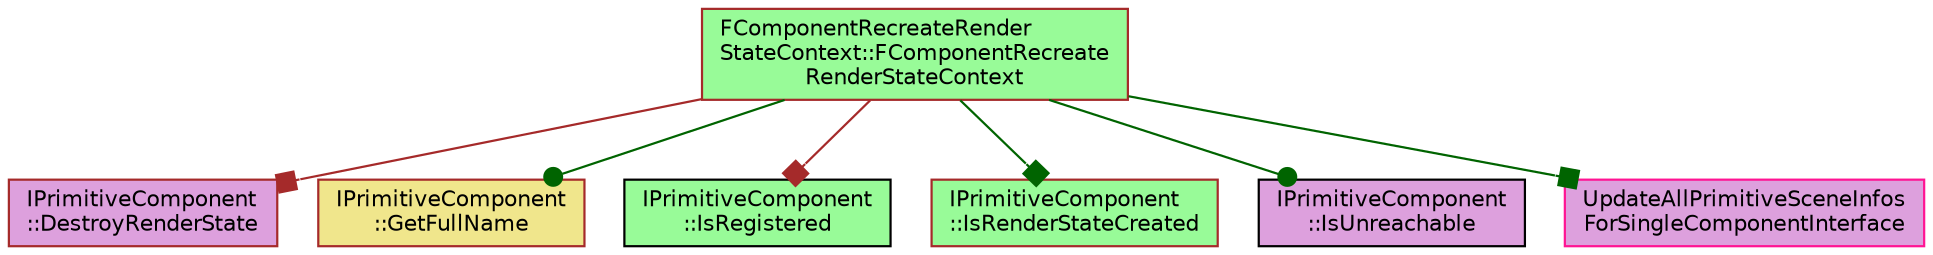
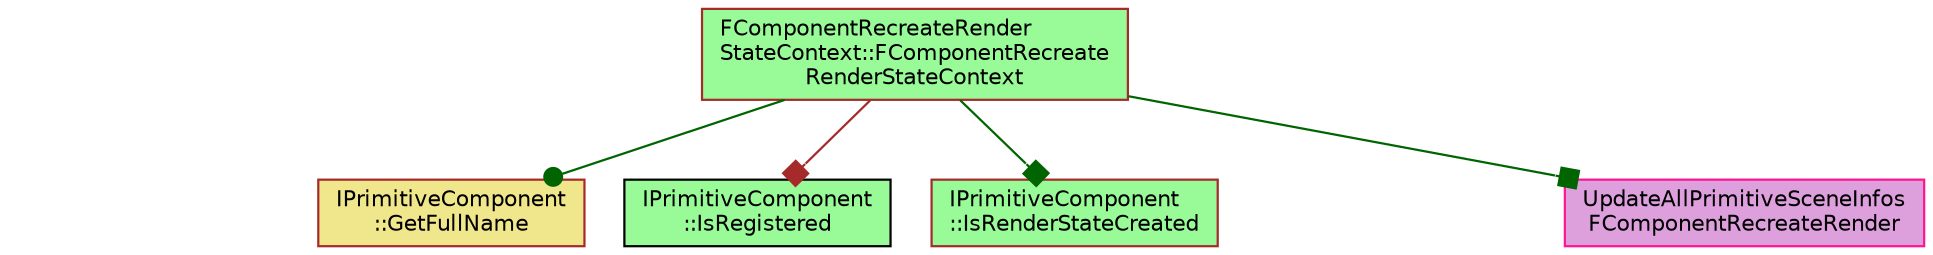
  digraph {
    fontname="DejaVu Sans"
    rankdir=TB
    node [color=brown fillcolor=palegreen fontname="DejaVu Sans" fontsize=10 shape=box style=filled]
    edge [arrowhead=box color=darkgreen fontname="DejaVu Sans" fontsize=10 labelfontname=Helvetica labelfontsize=10 style=solid]
    n1 [fontcolor=black height=0.2 label="FComponentRecreateRender\lStateContext::FComponentRecreate\lRenderStateContext" width=0.4]
-   n2 [fillcolor=plum height=0.2 label="IPrimitiveComponent\l::DestroyRenderState" width=0.4]
    n3 [fillcolor=khaki height=0.2 label="IPrimitiveComponent\l::GetFullName" width=0.4]
    n4 [color=black height=0.2 label="IPrimitiveComponent\l::IsRegistered" width=0.4]
    n5 [height=0.2 label="IPrimitiveComponent\l::IsRenderStateCreated" width=0.4]
-   n6 [color=black fillcolor=plum height=0.2 label="IPrimitiveComponent\l::IsUnreachable" width=0.4]
-   n7 [color=deeppink fillcolor=plum height=0.2 label="UpdateAllPrimitiveSceneInfos\lForSingleComponentInterface" width=0.4]
-   n1 -> n2 [color=brown]
+   n7 [color=deeppink fillcolor=plum height=0.2 label="UpdateAllPrimitiveSceneInfos\lFComponentRecreateRender" width=0.4]
    n1 -> n3 [arrowhead=dot]
    n1 -> n4 [color=brown]
    n1 -> n5
-   n1 -> n6 [arrowhead=dot]
    n1 -> n7
  }
